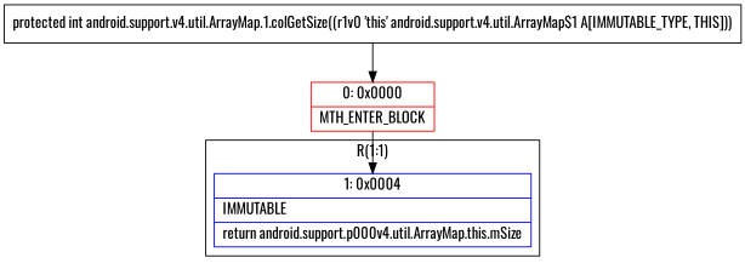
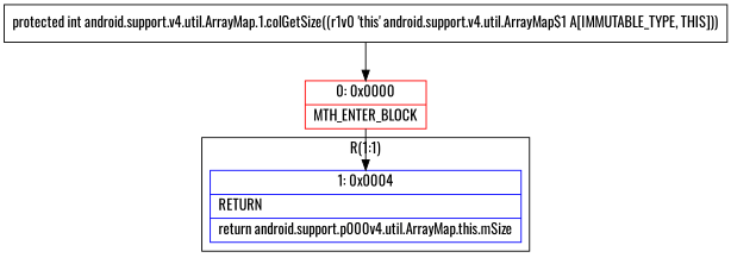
  digraph {
    fontname=Oswald
    node [shape=record fontname=Oswald]
    edge [fontname=Oswald]
-   n1 [color=blue label="{1\:\ 0x0004|IMMUTABLE\l|return android.support.p000v4.util.ArrayMap.this.mSize\l}"]
+   n1 [color=blue label="{1\:\ 0x0004|RETURN\l|return android.support.p000v4.util.ArrayMap.this.mSize\l}"]
    n2 [color=red label="{0\:\ 0x0000|MTH_ENTER_BLOCK\l}"]
    n3 [label="{protected int android.support.v4.util.ArrayMap.1.colGetSize((r1v0 'this' android.support.v4.util.ArrayMap$1 A[IMMUTABLE_TYPE, THIS])) }"]
    subgraph cluster_1 {
      label="R(1:1)"
      n1
    }
    n2 -> n1
    n3 -> n2
  }
